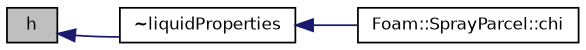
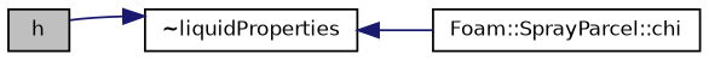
  digraph {
    rankdir=LR
    node [color=black fontname=Helvetica fontsize=10 shape=record]
    edge [color=midnightblue dir=back fontname=Helvetica fontsize=10 labelfontname=Helvetica labelfontsize=10 style=solid]
    n1 [fillcolor=grey75 fontcolor=black height=0.2 label=h style=filled width=0.4]
    n2 [height=0.2 label="~liquidProperties" width=0.4]
    n3 [height=0.2 label="Foam::SprayParcel::chi" width=0.4]
-   n1 -> n2
+   n2 -> n1
    n2 -> n3
  }
